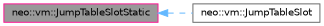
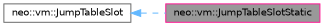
  digraph {
    rankdir=LR
    node [fontname=Helvetica fontsize=10 shape=box style=filled]
    n1 [color=deeppink fillcolor=grey60 fontcolor=black height=0.2 label="neo::vm::JumpTableSlotStatic" width=0.4]
    n2 [color=gray40 fillcolor=white height=0.2 label="neo::vm::JumpTableSlot" width=0.4]
-   n1 -> n2 [color=steelblue1 dir=back fontname=Helvetica fontsize=10 labelfontname=Helvetica labelfontsize=10 style=dashed]
+   n2 -> n1 [color=steelblue1 dir=back fontname=Helvetica fontsize=10 labelfontname=Helvetica labelfontsize=10 style=dashed]
  }
